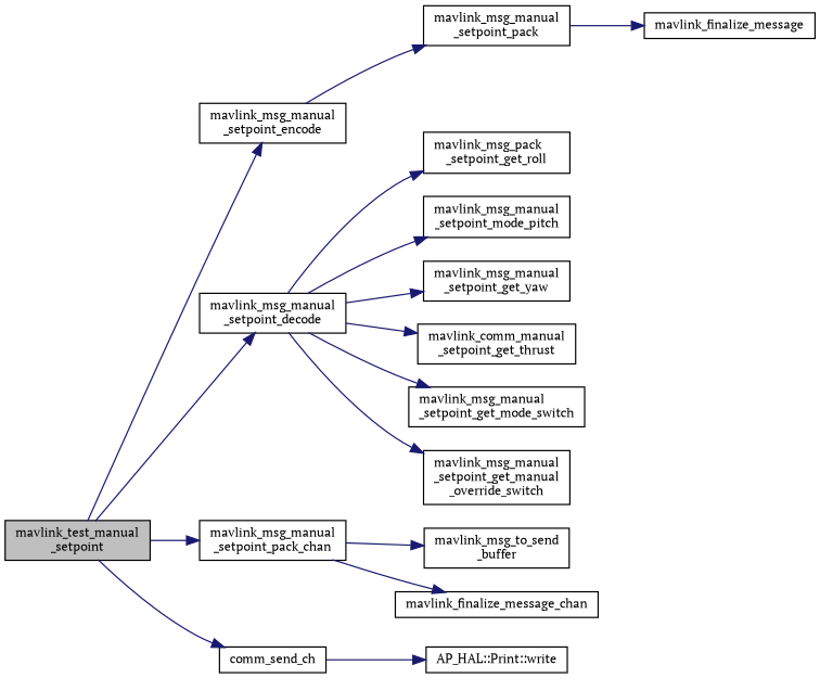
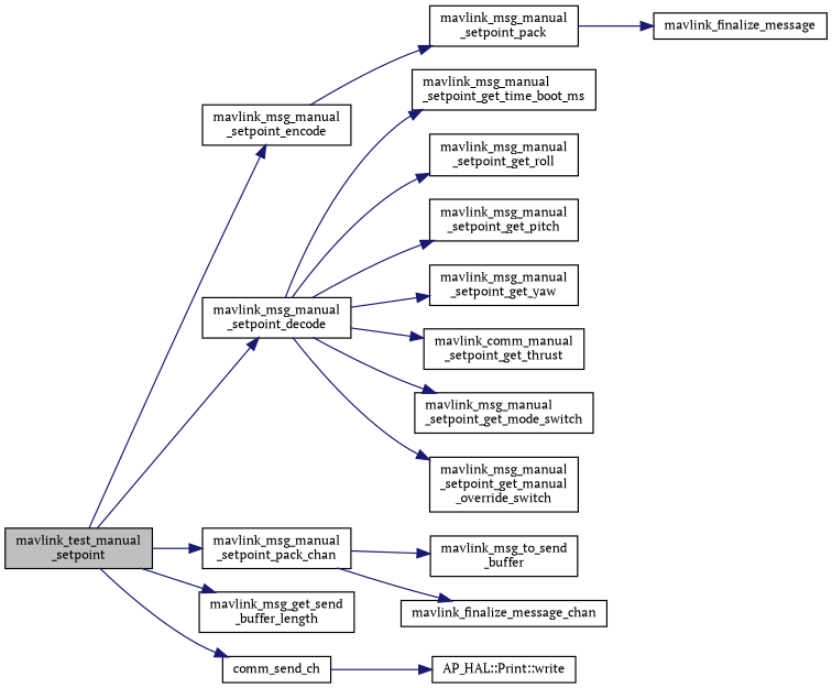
  digraph {
    fontname="PT Serif"
    rankdir=LR
    node [color=black fillcolor=white fontname="PT Serif" fontsize=10 shape=record style=filled]
    edge [color=midnightblue fontname="PT Serif" fontsize=10 labelfontname=Helvetica labelfontsize=10 style=solid]
    n1 [fillcolor=grey75 fontcolor=black height=0.2 label="mavlink_test_manual\l_setpoint" width=0.4]
    n2 [height=0.2 label="mavlink_msg_manual\l_setpoint_encode" width=0.4]
    n3 [height=0.2 label="mavlink_msg_manual\l_setpoint_decode" width=0.4]
    n4 [height=0.2 label="mavlink_msg_manual\l_setpoint_pack_chan" width=0.4]
+   n5 [height=0.2 label="mavlink_msg_get_send\l_buffer_length" width=0.4]
    n6 [height=0.2 label=comm_send_ch width=0.4]
    n7 [height=0.2 label="mavlink_msg_manual\l_setpoint_pack" width=0.4]
    n8 [height=0.2 label=mavlink_finalize_message width=0.4]
-   n10 [height=0.2 label="mavlink_msg_pack\l_setpoint_get_roll" width=0.4]
-   n11 [height=0.2 label="mavlink_msg_manual\l_setpoint_mode_pitch" width=0.4]
+   n9 [height=0.2 label="mavlink_msg_manual\l_setpoint_get_time_boot_ms" width=0.4]
+   n10 [height=0.2 label="mavlink_msg_manual\l_setpoint_get_roll" width=0.4]
+   n11 [height=0.2 label="mavlink_msg_manual\l_setpoint_get_pitch" width=0.4]
    n12 [height=0.2 label="mavlink_msg_manual\l_setpoint_get_yaw" width=0.4]
    n13 [height=0.2 label="mavlink_comm_manual\l_setpoint_get_thrust" width=0.4]
    n14 [height=0.2 label="mavlink_msg_manual\l_setpoint_get_mode_switch" width=0.4]
    n15 [height=0.2 label="mavlink_msg_manual\l_setpoint_get_manual\l_override_switch" width=0.4]
    n16 [height=0.2 label="mavlink_msg_to_send\l_buffer" width=0.4]
    n17 [height=0.2 label=mavlink_finalize_message_chan width=0.4]
    n18 [height=0.2 label="AP_HAL::Print::write" width=0.4]
    n1 -> n2
    n1 -> n3
    n1 -> n4
+   n1 -> n5
    n1 -> n6
    n2 -> n7
+   n3 -> n9
    n3 -> n10
    n3 -> n11
    n3 -> n12
    n3 -> n13
    n3 -> n14
    n3 -> n15
    n4 -> n16
    n4 -> n17
    n6 -> n18
    n7 -> n8
  }
